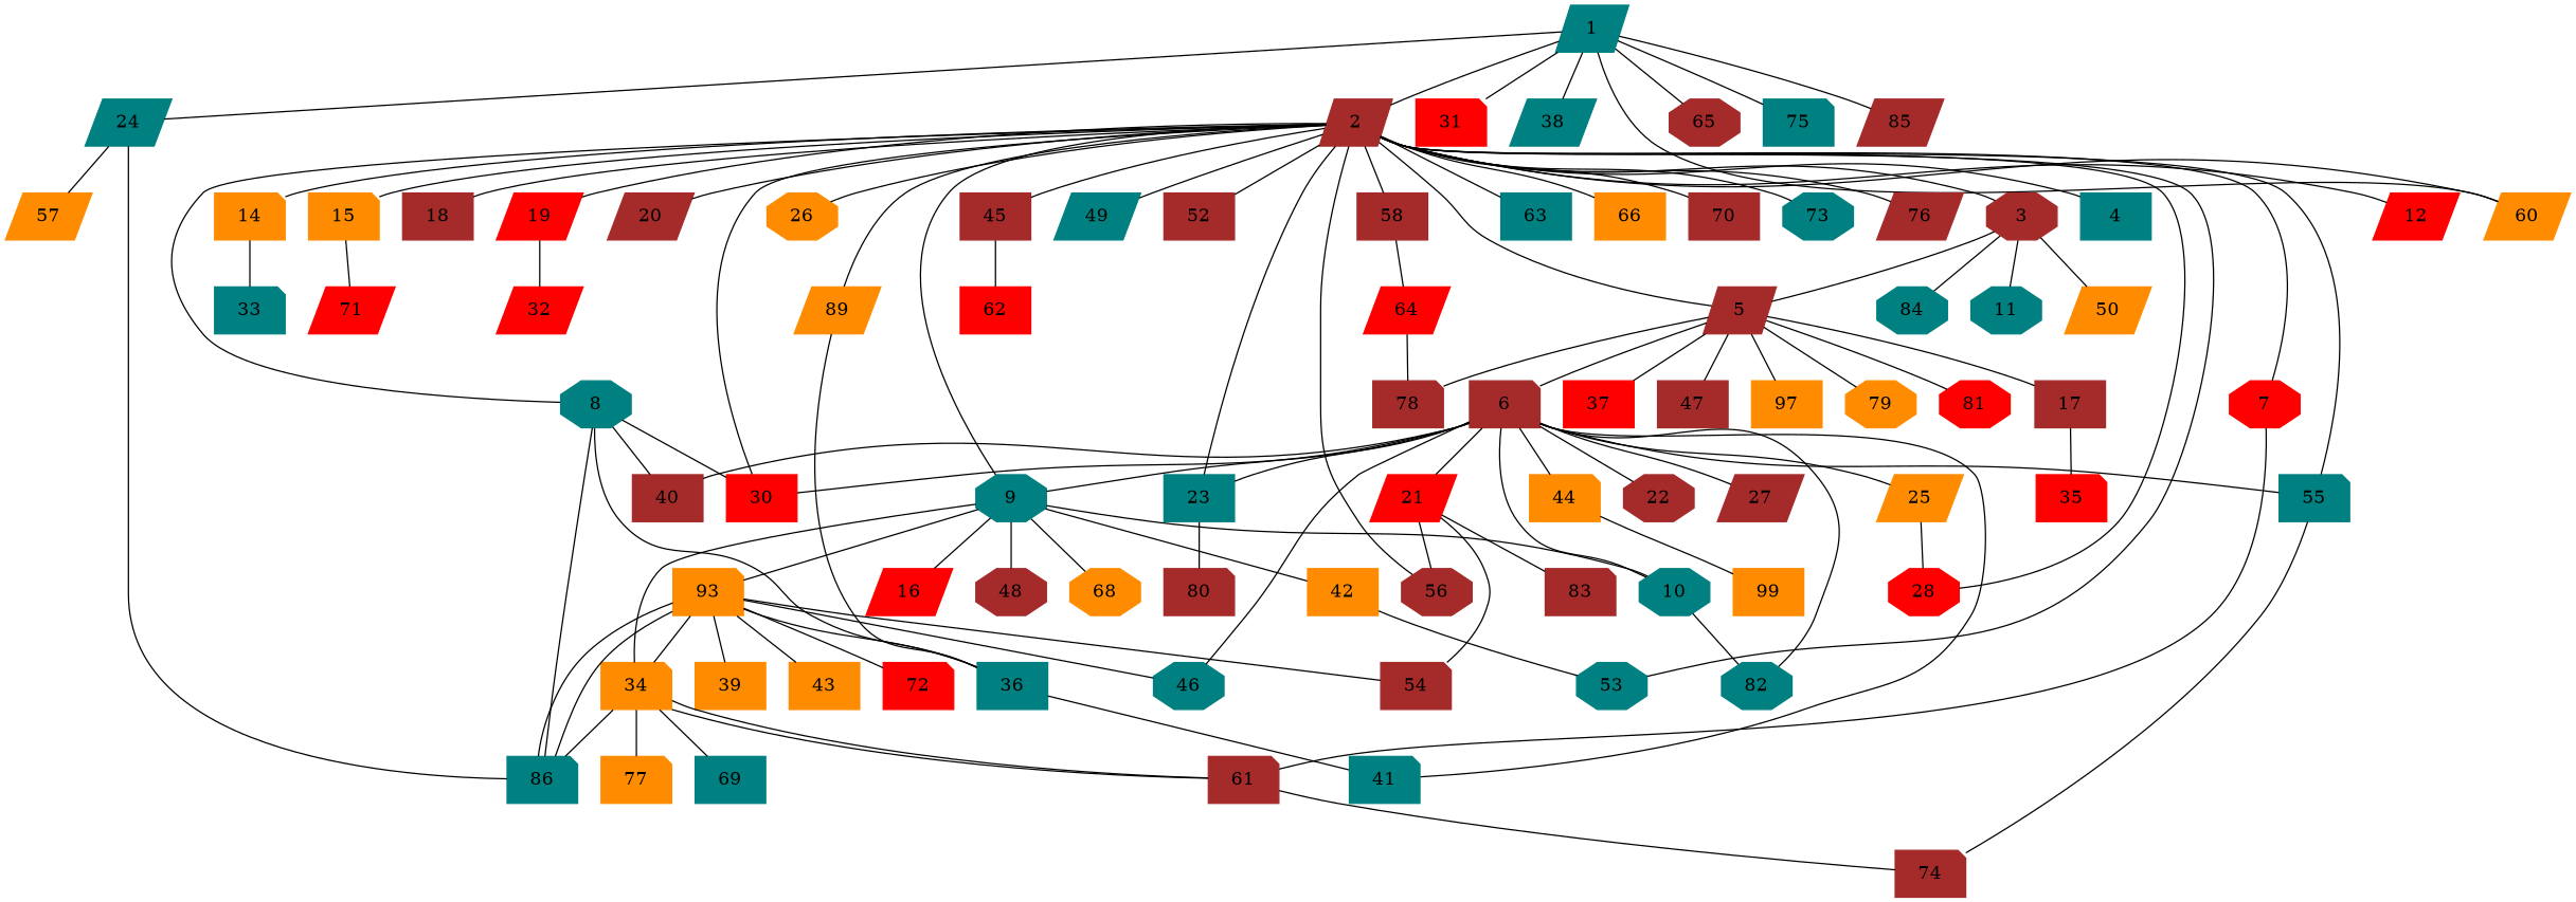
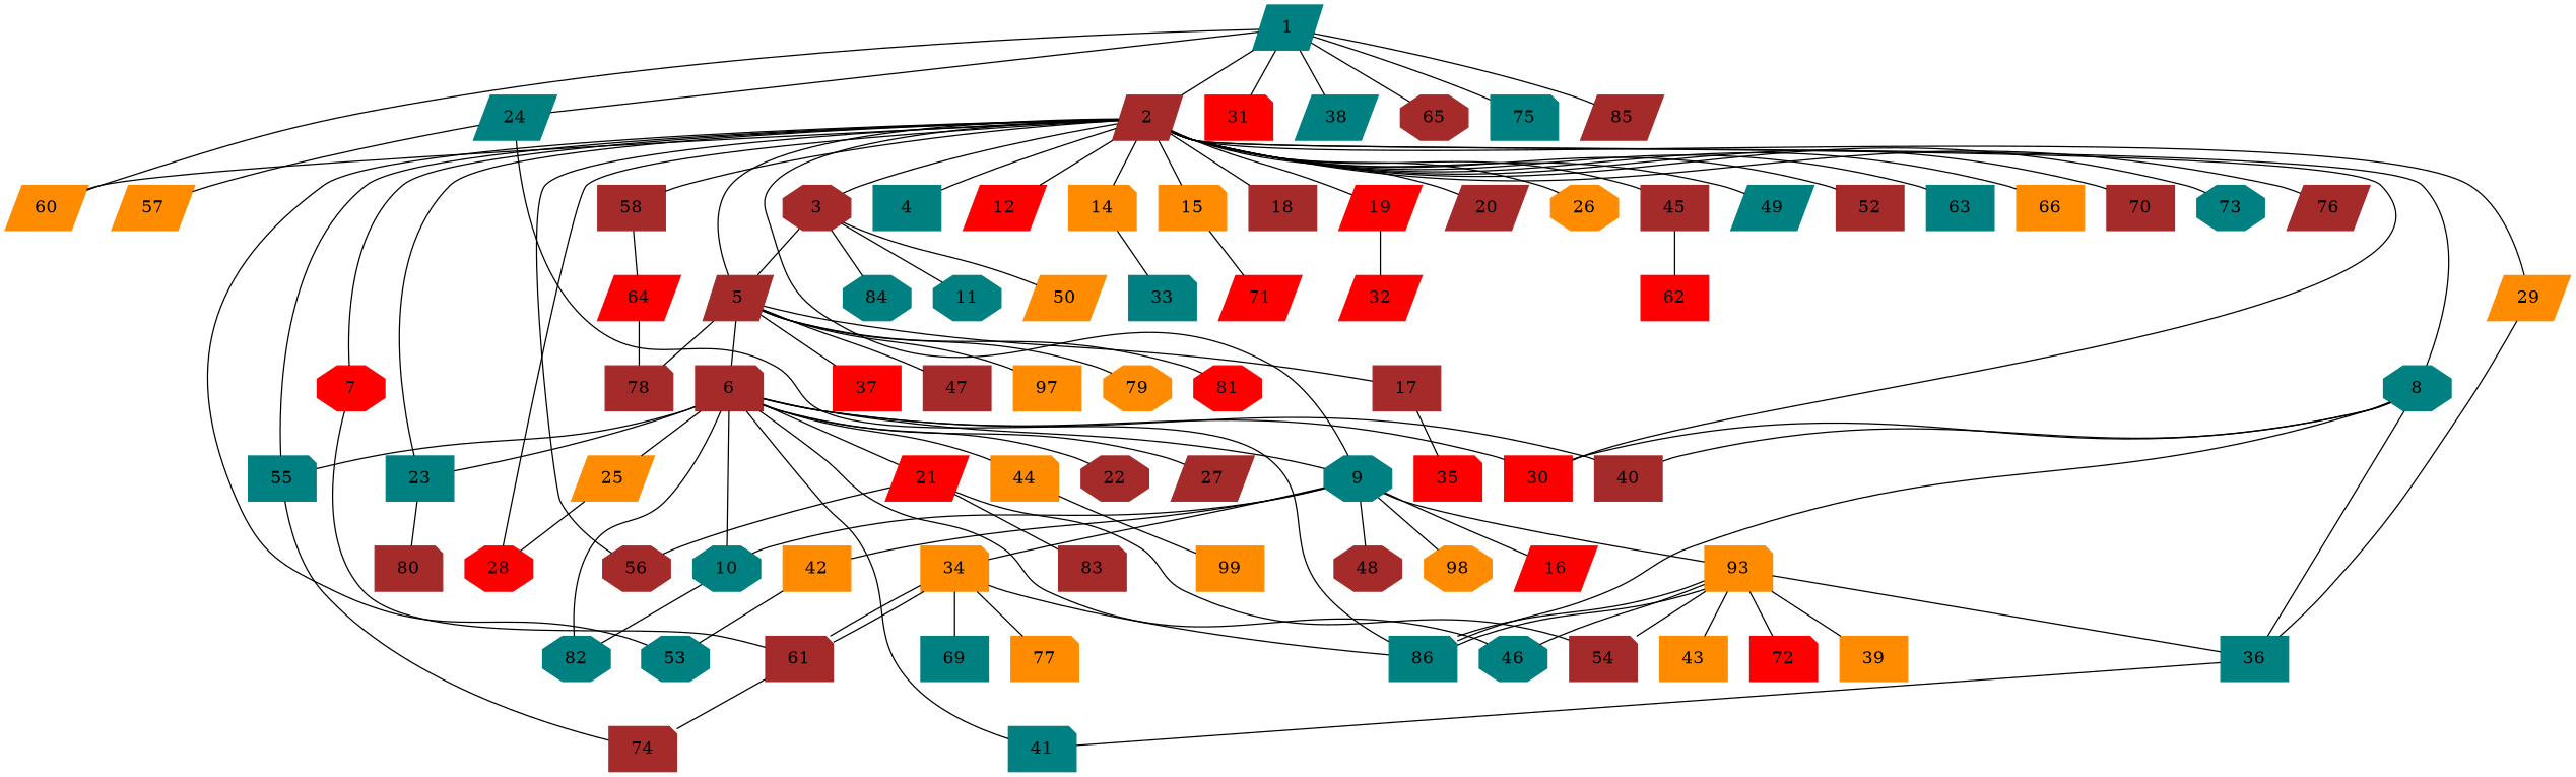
  graph {
    node [color=brown shape=parallelogram style=filled]
    1 [color=teal]
    2
    24 [color=teal]
    31 [color=red shape=note]
    38 [color=teal]
    60 [color=darkorange]
    65 [shape=octagon]
    75 [color=teal shape=note]
    85
    3 [shape=octagon]
    4 [color=teal shape=box]
    5
    7 [color=red shape=octagon]
    8 [color=teal shape=octagon]
    9 [color=teal shape=octagon]
    12 [color=red]
    14 [color=darkorange shape=note]
    15 [color=darkorange shape=note]
    18 [shape=box]
    19 [color=red]
    20
    23 [color=teal shape=box]
    26 [color=darkorange shape=octagon]
    28 [color=red shape=octagon]
-   29 [color=darkorange label=89]
+   29 [color=darkorange]
    30 [color=red shape=box]
    45 [shape=box]
    49 [color=teal]
    52 [shape=box]
    53 [color=teal shape=octagon]
    55 [color=teal shape=note]
    56 [shape=octagon]
    58 [shape=box]
    63 [color=teal shape=box]
    66 [color=darkorange shape=box]
    70 [shape=box]
    73 [color=teal shape=octagon]
    76
    86 [color=teal shape=note]
    57 [color=darkorange]
    11 [color=teal shape=octagon]
    50 [color=darkorange]
    84 [color=teal shape=octagon]
    6 [shape=note]
    17 [shape=box]
    37 [color=red shape=box]
    47 [shape=box]
    n48 [color=darkorange label=97 shape=box]
    78 [shape=note]
    79 [color=darkorange shape=octagon]
    81 [color=red shape=octagon]
    61 [shape=note]
    40 [shape=box]
    36 [color=teal shape=box]
    10 [color=teal shape=octagon]
    n56 [color=darkorange label=93 shape=note]
    16 [color=red]
    34 [color=darkorange shape=note]
    42 [color=darkorange shape=box]
    48 [shape=octagon]
-   68 [color=darkorange shape=octagon]
+   68 [color=darkorange shape=octagon label=98]
    33 [color=teal shape=note]
    71 [color=red]
    32 [color=red]
    80 [shape=note]
    62 [color=red shape=box]
    74 [shape=note]
    64 [color=red]
    21 [color=red]
    22 [shape=octagon]
    25 [color=darkorange]
    27
    41 [color=teal shape=note]
    44 [color=darkorange shape=note]
    46 [color=teal shape=octagon]
    82 [color=teal shape=octagon]
    35 [color=red shape=note]
    54 [shape=note]
    83 [shape=note]
    n80 [color=darkorange label=99 shape=box]
    39 [color=darkorange shape=box]
    43 [color=darkorange shape=box]
    72 [color=red shape=note]
    69 [color=teal shape=box]
    77 [color=darkorange shape=note]
    1 -- 2
    1 -- 24
    1 -- 31
    1 -- 38
    1 -- 60
    1 -- 65
    1 -- 75
    1 -- 85
    2 -- 60
    2 -- 3
    2 -- 4
    2 -- 5
    2 -- 7
    2 -- 8
    2 -- 9
    2 -- 12
    2 -- 14
    2 -- 15
    2 -- 18
    2 -- 19
    2 -- 20
    2 -- 23
    2 -- 26
    2 -- 28
    2 -- 29
    2 -- 30
    2 -- 45
    2 -- 49
    2 -- 52
    2 -- 53
    2 -- 55
    2 -- 56
    2 -- 58
    2 -- 63
    2 -- 66
    2 -- 70
    2 -- 73
    2 -- 76
    24 -- 86
    24 -- 57
    3 -- 5
    3 -- 11
    3 -- 50
    3 -- 84
    5 -- 6
    5 -- 17
    5 -- 37
    5 -- 47
    5 -- n48
    5 -- 78
    5 -- 79
    5 -- 81
    7 -- 61
    8 -- 30
    8 -- 86
    8 -- 40
    8 -- 36
    9 -- 10
    9 -- n56
    9 -- 16
    9 -- 34
    9 -- 42
    9 -- 48
    9 -- 68
    14 -- 33
    15 -- 71
    19 -- 32
    23 -- 80
    29 -- 36
    45 -- 62
    55 -- 74
    58 -- 64
    6 -- 9
    6 -- 23
    6 -- 30
    6 -- 55
    6 -- 40
    6 -- 10
    6 -- 21
    6 -- 22
    6 -- 25
    6 -- 27
    6 -- 41
    6 -- 44
    6 -- 46
    6 -- 82
    17 -- 35
    61 -- 74
    36 -- 41
    10 -- 82
    n56 -- 86
    n56 -- 86
    n56 -- 36
-   n56 -- 34
    n56 -- 46
    n56 -- 54
    n56 -- 39
    n56 -- 43
    n56 -- 72
    34 -- 86
    34 -- 61
    34 -- 61
    34 -- 69
    34 -- 77
    42 -- 53
    64 -- 78
    21 -- 56
    21 -- 54
    21 -- 83
    25 -- 28
    44 -- n80
  }
